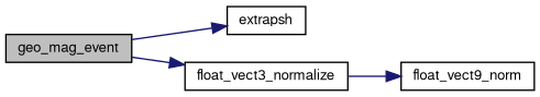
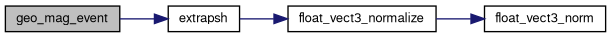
  digraph {
    rankdir=LR
    node [color=black fillcolor=white fontname=FreeSans fontsize=10 shape=record style=filled]
    edge [color=midnightblue fontname=FreeSans fontsize=10 labelfontname=FreeSans labelfontsize=10 style=solid]
    n1 [fillcolor=grey75 fontcolor=black height=0.2 label=geo_mag_event width=0.4]
    n2 [height=0.2 label=extrapsh width=0.4]
    n3 [height=0.2 label=float_vect3_normalize width=0.4]
-   n4 [height=0.2 label=float_vect9_norm width=0.4]
+   n4 [height=0.2 label=float_vect3_norm width=0.4]
    n1 -> n2
-   n1 -> n3
+   n2 -> n3
    n3 -> n4
  }
